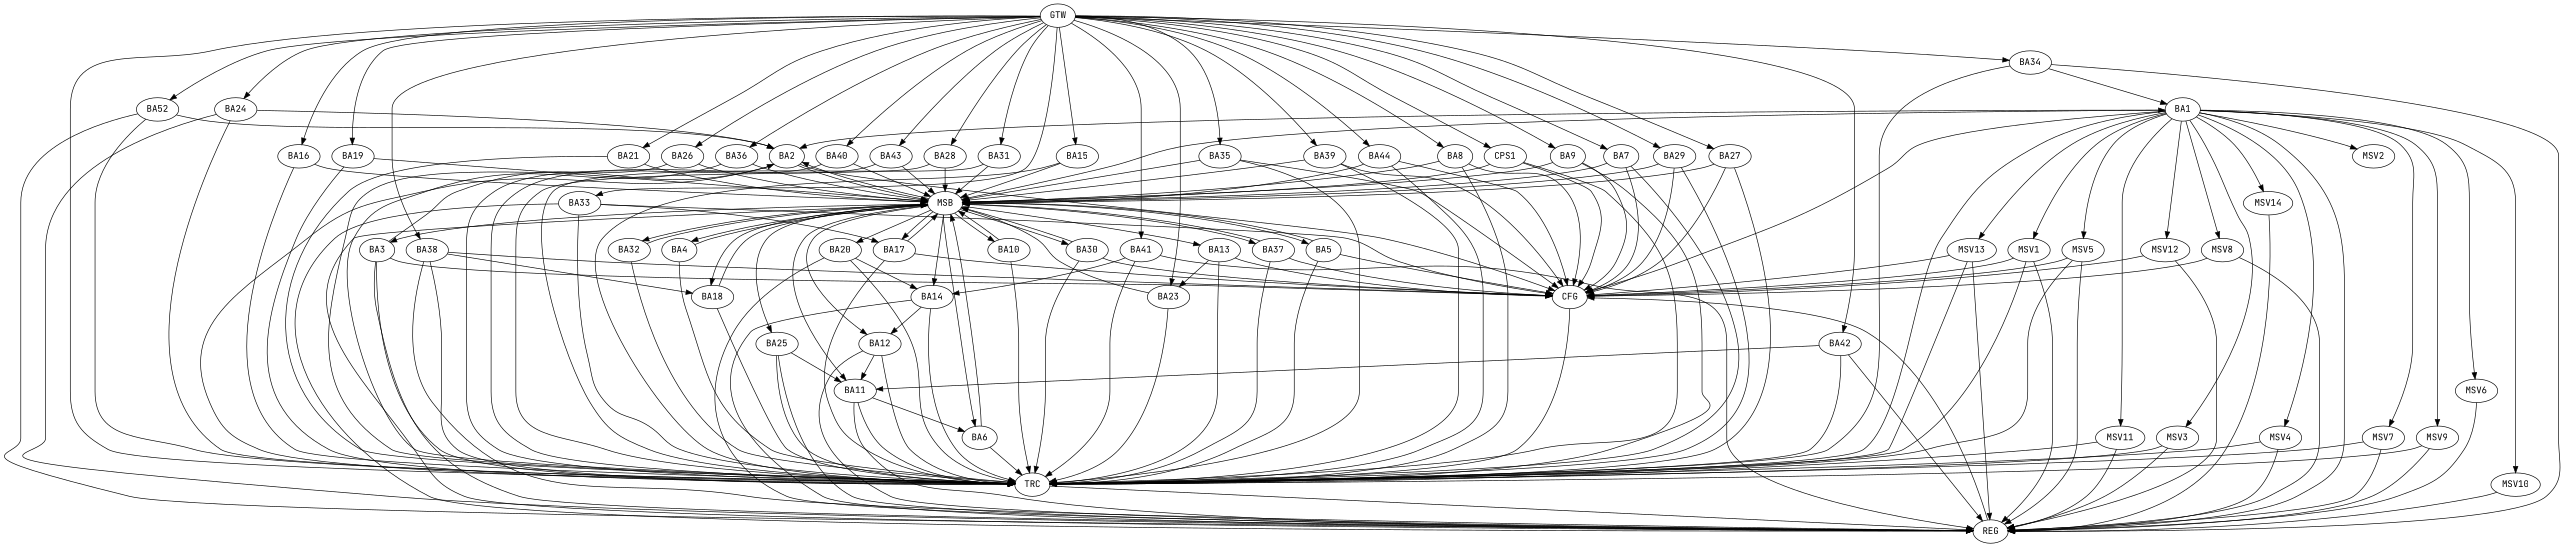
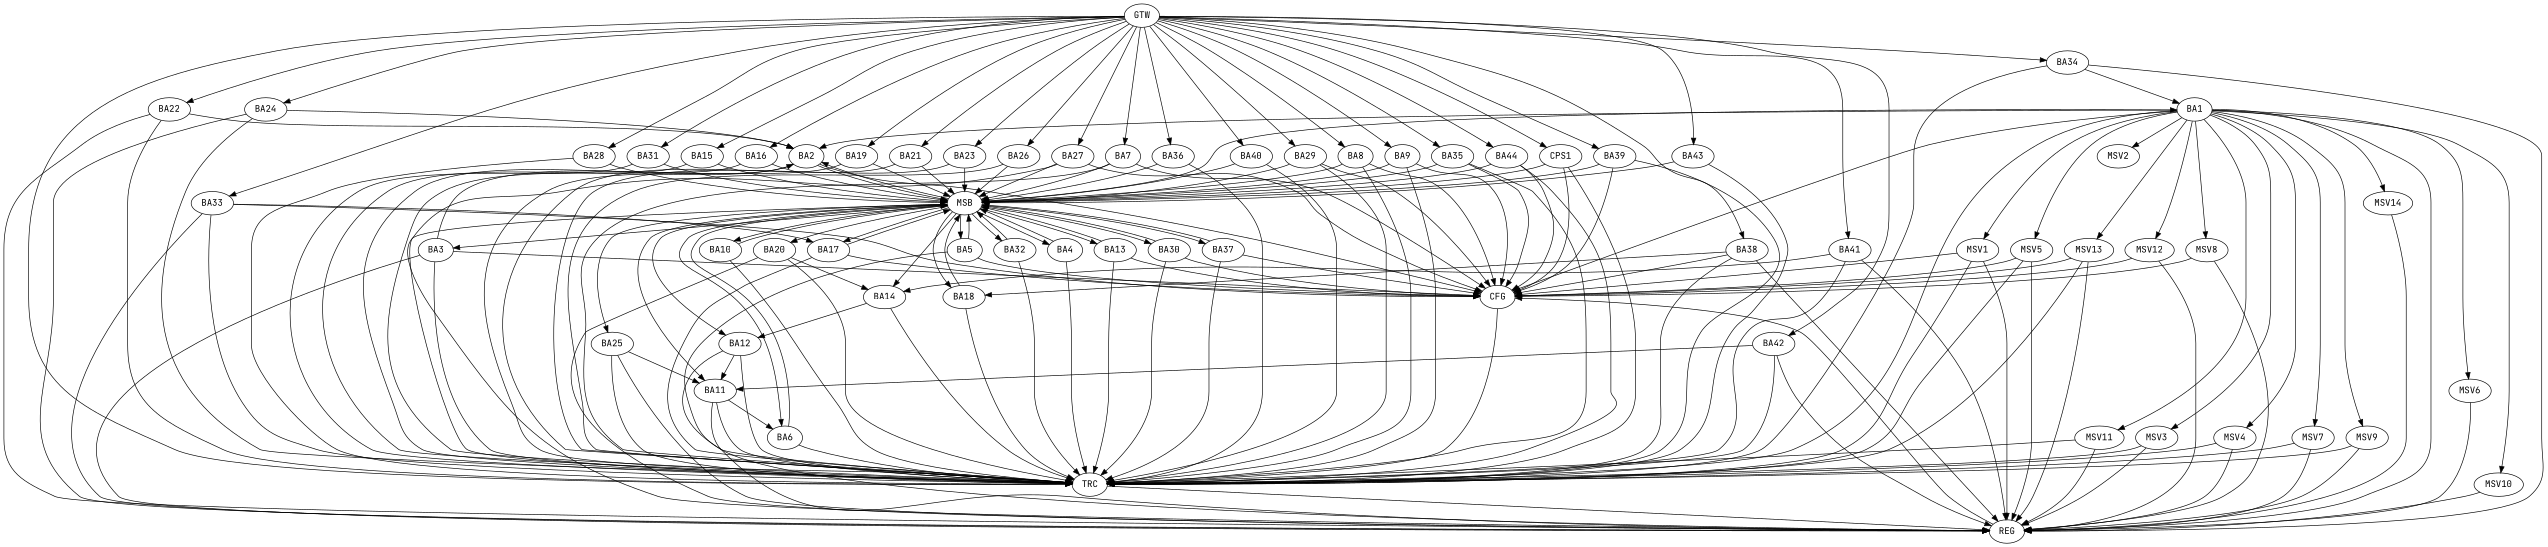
  strict digraph {
    fontname="JetBrains Mono"
    node [fontname="JetBrains Mono"]
    edge [fontname="JetBrains Mono"]
    n1 [label=BA1]
    n2 [label=BA2]
    n3 [label=REG]
    n4 [label=CFG]
    n5 [label=TRC]
    n6 [label=MSV1]
    n7 [label=MSV2]
    n8 [label=MSV3]
    n9 [label=MSV4]
    n10 [label=MSV5]
    n11 [label=MSV6]
    n12 [label=MSV7]
    n13 [label=MSV8]
    n14 [label=MSV9]
    n15 [label=MSV10]
    n16 [label=MSV11]
    n17 [label=MSV12]
    n18 [label=MSV13]
    n19 [label=MSV14]
    n20 [label=MSB]
    n21 [label=BA3]
    n22 [label=BA4]
    n23 [label=BA5]
    n24 [label=BA6]
    n25 [label=BA10]
    n26 [label=BA11]
    n27 [label=BA12]
    n28 [label=BA13]
    n29 [label=BA14]
    n30 [label=BA17]
    n31 [label=BA18]
    n32 [label=BA20]
    n33 [label=BA25]
    n34 [label=BA30]
    n35 [label=BA32]
    n36 [label=BA37]
    n37 [label=BA7]
    n38 [label=BA8]
    n39 [label=BA9]
    n40 [label=BA15]
    n41 [label=BA16]
    n42 [label=BA19]
    n43 [label=BA21]
-   n44 [label=BA52]
+   n44 [label=BA22]
    n45 [label=BA23]
    n46 [label=BA24]
    n47 [label=BA26]
    n48 [label=BA27]
    n49 [label=BA28]
    n50 [label=BA29]
    n51 [label=BA31]
    n52 [label=BA33]
    n53 [label=BA34]
    n54 [label=BA35]
    n55 [label=BA36]
    n56 [label=BA38]
    n57 [label=BA39]
    n58 [label=BA40]
    n59 [label=BA41]
    n60 [label=BA42]
    n61 [label=BA43]
    n62 [label=BA44]
    n63 [label=CPS1]
    n64 [label=GTW]
    n1 -> n2
    n1 -> n3
    n1 -> n4
    n1 -> n5
    n1 -> n6
    n1 -> n7
    n1 -> n8
    n1 -> n9
    n1 -> n10
    n1 -> n11
    n1 -> n12
    n1 -> n13
    n1 -> n14
    n1 -> n15
    n1 -> n16
    n1 -> n17
    n1 -> n18
    n1 -> n19
    n2 -> n4
    n2 -> n5
    n2 -> n20
    n3 -> n4
    n4 -> n5
    n5 -> n3
    n6 -> n3
    n6 -> n4
    n6 -> n5
    n8 -> n3
    n8 -> n5
    n9 -> n3
    n9 -> n5
    n10 -> n3
    n10 -> n4
    n10 -> n5
    n11 -> n3
    n12 -> n3
    n12 -> n5
    n13 -> n3
    n13 -> n4
    n14 -> n3
    n14 -> n5
    n15 -> n3
    n16 -> n3
    n16 -> n5
    n17 -> n3
    n17 -> n4
    n18 -> n3
    n18 -> n4
    n18 -> n5
    n19 -> n3
    n20 -> n1
    n20 -> n2
    n20 -> n3
    n20 -> n21
    n20 -> n22
    n20 -> n23
    n20 -> n24
    n20 -> n25
    n20 -> n26
    n20 -> n27
    n20 -> n28
    n20 -> n29
    n20 -> n30
    n20 -> n31
    n20 -> n32
    n20 -> n33
    n20 -> n34
    n20 -> n35
    n20 -> n36
    n21 -> n2
    n21 -> n3
    n21 -> n4
    n21 -> n5
    n22 -> n5
    n22 -> n20
    n23 -> n4
    n23 -> n5
    n23 -> n20
    n24 -> n5
    n24 -> n20
    n25 -> n5
    n25 -> n20
    n26 -> n3
    n26 -> n5
    n26 -> n24
    n27 -> n3
    n27 -> n5
    n27 -> n26
    n28 -> n4
    n28 -> n5
-   n28 -> n45
-   n29 -> n3
+   n28 -> n20
    n29 -> n5
    n29 -> n27
    n30 -> n4
    n30 -> n5
    n30 -> n20
    n31 -> n5
    n31 -> n20
    n32 -> n3
    n32 -> n5
    n32 -> n29
    n33 -> n3
    n33 -> n5
    n33 -> n26
    n34 -> n4
    n34 -> n5
    n34 -> n20
    n35 -> n5
    n35 -> n20
    n36 -> n4
    n36 -> n5
    n36 -> n20
    n37 -> n4
    n37 -> n5
    n37 -> n20
    n38 -> n4
    n38 -> n5
    n38 -> n20
    n39 -> n4
    n39 -> n5
    n39 -> n20
    n40 -> n5
    n40 -> n20
    n41 -> n5
    n41 -> n20
    n42 -> n5
    n42 -> n20
    n43 -> n5
    n43 -> n20
    n44 -> n2
    n44 -> n3
    n44 -> n5
    n45 -> n5
    n45 -> n20
    n46 -> n2
    n46 -> n3
    n46 -> n5
    n47 -> n5
    n47 -> n20
    n48 -> n4
    n48 -> n5
    n48 -> n20
    n49 -> n5
    n49 -> n20
    n50 -> n4
    n50 -> n5
    n50 -> n20
    n51 -> n5
    n51 -> n20
    n52 -> n3
    n52 -> n4
    n52 -> n5
    n52 -> n30
    n53 -> n1
    n53 -> n3
    n53 -> n5
    n54 -> n4
    n54 -> n5
    n54 -> n20
    n55 -> n5
    n55 -> n20
    n56 -> n3
    n56 -> n4
    n56 -> n5
    n56 -> n31
    n57 -> n4
    n57 -> n5
    n57 -> n20
    n58 -> n5
    n58 -> n20
    n59 -> n3
    n59 -> n5
    n59 -> n29
    n60 -> n3
    n60 -> n5
    n60 -> n26
    n61 -> n5
    n61 -> n20
    n62 -> n4
    n62 -> n5
    n62 -> n20
    n63 -> n4
    n63 -> n5
    n63 -> n20
    n64 -> n5
    n64 -> n37
    n64 -> n38
    n64 -> n39
    n64 -> n40
    n64 -> n41
    n64 -> n42
    n64 -> n43
    n64 -> n44
    n64 -> n45
    n64 -> n46
    n64 -> n47
    n64 -> n48
    n64 -> n49
    n64 -> n50
    n64 -> n51
    n64 -> n52
    n64 -> n53
    n64 -> n54
    n64 -> n55
    n64 -> n56
    n64 -> n57
    n64 -> n58
    n64 -> n59
    n64 -> n60
    n64 -> n61
    n64 -> n62
    n64 -> n63
  }
